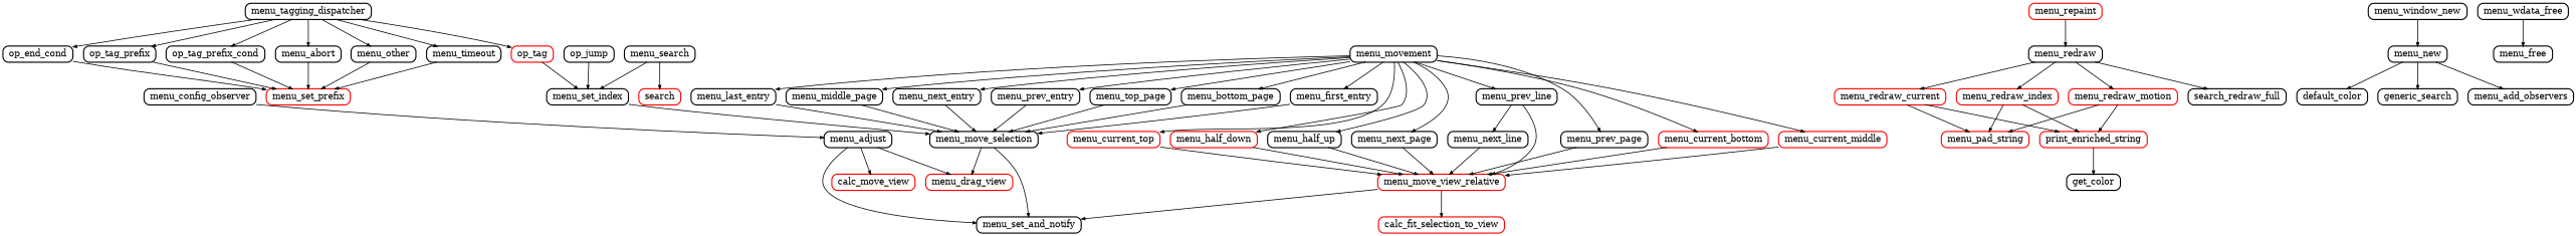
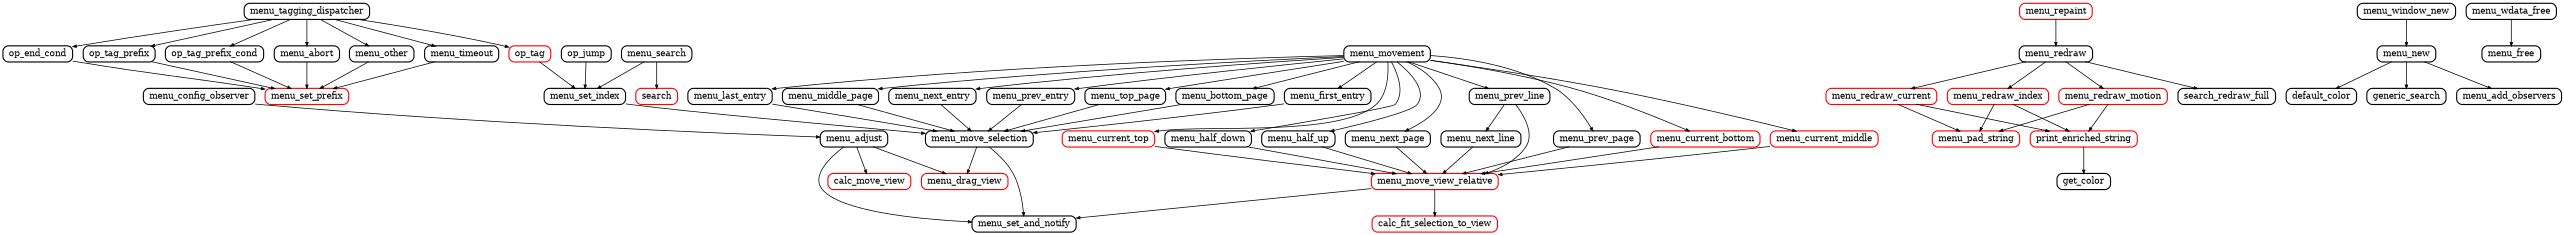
  digraph {
    compound=true
    nodesep=0.2
    rankdir=TB
    ranksep=0.5
    node [color="#000000" fillcolor="#ffffff" fontsize=12 penwidth=1.5 shape=Mrecord style=filled]
    edge [arrowsize=0.5 penwidth=1.0]
    calc_fit_selection_to_view [color="#ff0000" height=0.2]
    calc_move_view [color="#ff0000" height=0.2]
    menu_current_bottom [color="#ff0000" height=0.2]
    menu_move_view_relative [color="#ff0000" height=0.2]
    menu_set_and_notify [height=0.2]
    menu_current_middle [color="#ff0000" height=0.2]
    menu_current_top [color="#ff0000" height=0.2]
    menu_drag_view [color="#ff0000" height=0.2]
    menu_pad_string [color="#ff0000" height=0.2]
    menu_redraw_current [color="#ff0000" height=0.2]
    print_enriched_string [color="#ff0000" height=0.2]
    get_color [height=0.2]
    menu_redraw_index [color="#ff0000" height=0.2]
    menu_redraw_motion [color="#ff0000" height=0.2]
    menu_repaint [color="#ff0000" height=0.2]
    menu_redraw [height=0.2]
    n17 [height=0.2 label=search_redraw_full]
    menu_set_prefix [color="#ff0000" height=0.2]
    op_tag [color="#ff0000" height=0.2]
    menu_set_index [height=0.2]
    menu_move_selection [height=0.2]
    search [color="#ff0000" height=0.2]
    menu_abort [height=0.2]
    menu_adjust [height=0.2]
    menu_bottom_page [height=0.2]
    menu_config_observer [height=0.2]
    menu_first_entry [height=0.2]
-   menu_half_down [color="#ff0000" height=0.2]
+   menu_half_down [height=0.2]
    menu_half_up [height=0.2]
    menu_last_entry [height=0.2]
    menu_middle_page [height=0.2]
    menu_movement [height=0.2]
    menu_next_entry [height=0.2]
    menu_next_page [height=0.2]
    menu_prev_entry [height=0.2]
    menu_prev_line [height=0.2]
    menu_prev_page [height=0.2]
    menu_top_page [height=0.2]
    menu_next_line [height=0.2]
    menu_new [height=0.2]
    default_color [height=0.2]
    generic_search [height=0.2]
    menu_add_observers [height=0.2]
    menu_other [height=0.2]
    menu_search [height=0.2]
    menu_tagging_dispatcher [height=0.2]
    menu_timeout [height=0.2]
    op_end_cond [height=0.2]
    op_tag_prefix [height=0.2]
    op_tag_prefix_cond [height=0.2]
    menu_wdata_free [height=0.2]
    menu_free [height=0.2]
    menu_window_new [height=0.2]
    op_jump [height=0.2]
    menu_current_bottom -> menu_move_view_relative
    menu_move_view_relative -> calc_fit_selection_to_view
    menu_move_view_relative -> menu_set_and_notify
    menu_current_middle -> menu_move_view_relative
    menu_current_top -> menu_move_view_relative
    menu_redraw_current -> menu_pad_string
    menu_redraw_current -> print_enriched_string
    print_enriched_string -> get_color
    menu_redraw_index -> menu_pad_string
    menu_redraw_index -> print_enriched_string
    menu_redraw_motion -> menu_pad_string
    menu_redraw_motion -> print_enriched_string
    menu_repaint -> menu_redraw
    menu_redraw -> menu_redraw_current
    menu_redraw -> menu_redraw_index
    menu_redraw -> menu_redraw_motion
    menu_redraw -> n17
    op_tag -> menu_set_index
    menu_set_index -> menu_move_selection
    menu_move_selection -> menu_set_and_notify
    menu_move_selection -> menu_drag_view
    menu_abort -> menu_set_prefix
    menu_adjust -> calc_move_view
    menu_adjust -> menu_set_and_notify
    menu_adjust -> menu_drag_view
    menu_bottom_page -> menu_move_selection
    menu_config_observer -> menu_adjust
    menu_first_entry -> menu_move_selection
    menu_half_down -> menu_move_view_relative
    menu_half_up -> menu_move_view_relative
    menu_last_entry -> menu_move_selection
    menu_middle_page -> menu_move_selection
    menu_movement -> menu_current_bottom
    menu_movement -> menu_current_middle
    menu_movement -> menu_current_top
    menu_movement -> menu_bottom_page
    menu_movement -> menu_first_entry
    menu_movement -> menu_half_down
    menu_movement -> menu_half_up
    menu_movement -> menu_last_entry
    menu_movement -> menu_middle_page
    menu_movement -> menu_next_entry
    menu_movement -> menu_next_page
    menu_movement -> menu_prev_entry
    menu_movement -> menu_prev_line
    menu_movement -> menu_prev_page
    menu_movement -> menu_top_page
    menu_next_entry -> menu_move_selection
    menu_next_page -> menu_move_view_relative
    menu_prev_entry -> menu_move_selection
    menu_prev_line -> menu_move_view_relative
    menu_prev_line -> menu_next_line
    menu_prev_page -> menu_move_view_relative
    menu_top_page -> menu_move_selection
    menu_next_line -> menu_move_view_relative
    menu_new -> default_color
    menu_new -> generic_search
    menu_new -> menu_add_observers
    menu_other -> menu_set_prefix
    menu_search -> menu_set_index
    menu_search -> search
    menu_tagging_dispatcher -> op_tag
    menu_tagging_dispatcher -> menu_abort
    menu_tagging_dispatcher -> menu_other
    menu_tagging_dispatcher -> menu_timeout
    menu_tagging_dispatcher -> op_end_cond
    menu_tagging_dispatcher -> op_tag_prefix
    menu_tagging_dispatcher -> op_tag_prefix_cond
    menu_timeout -> menu_set_prefix
    op_end_cond -> menu_set_prefix
    op_tag_prefix -> menu_set_prefix
    op_tag_prefix_cond -> menu_set_prefix
    menu_wdata_free -> menu_free
    menu_window_new -> menu_new
    op_jump -> menu_set_index
  }
